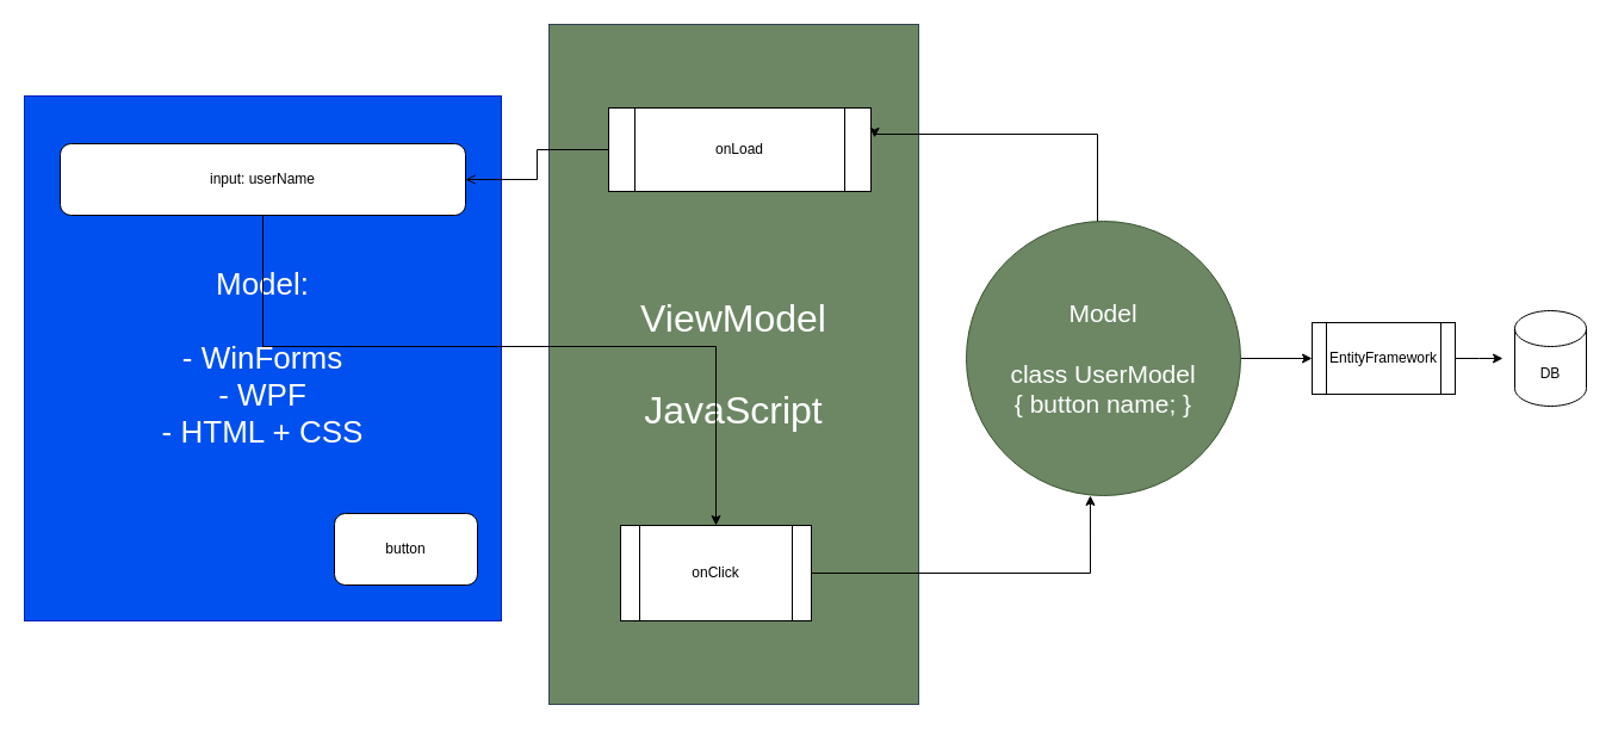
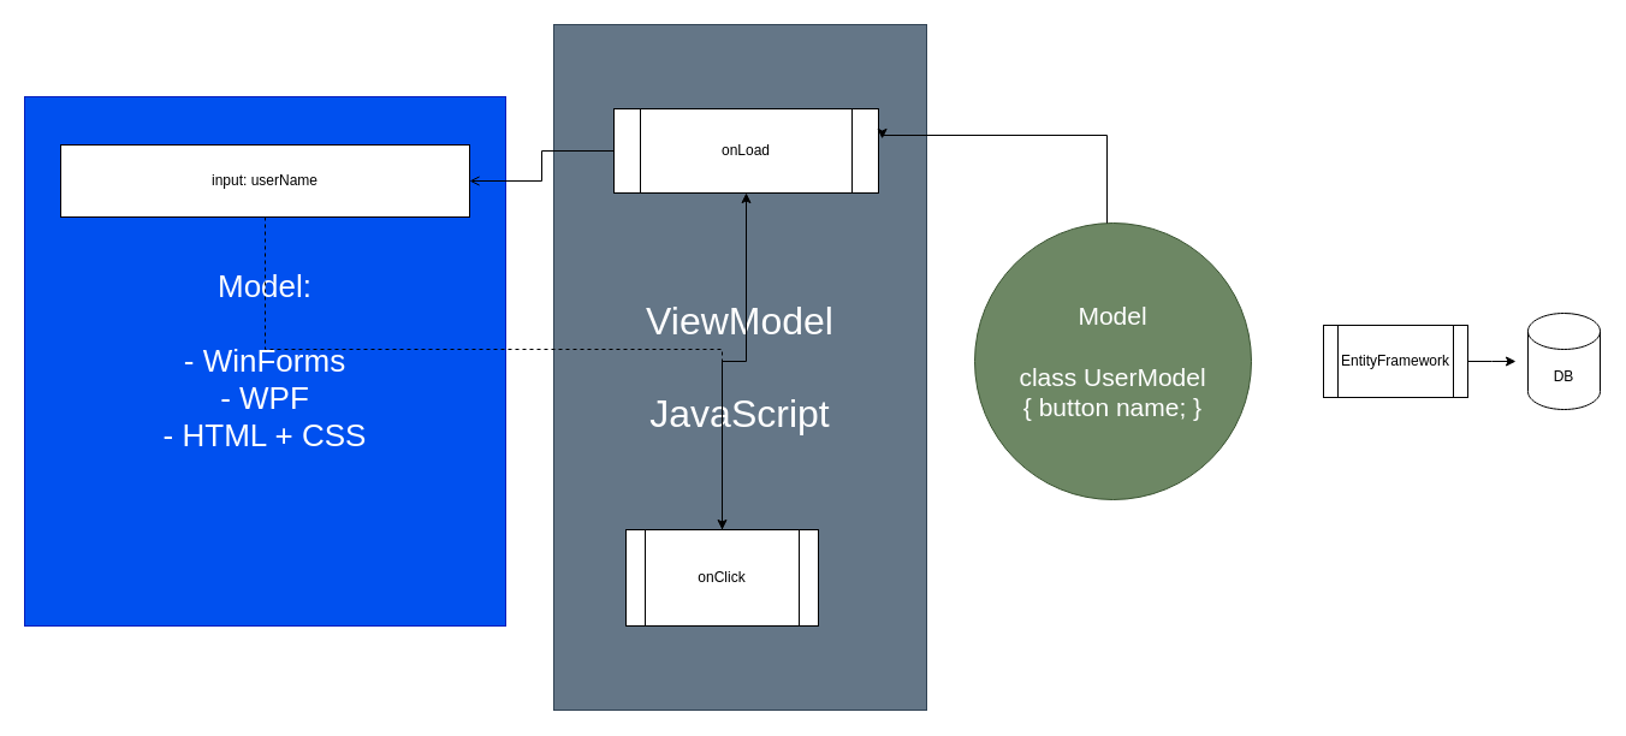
  <mxCell id="0" />
  <mxCell id="1" parent="0" />
- <mxCell id="2" value="&lt;font style=&quot;font-size: 32px;&quot;&gt;ViewModel&lt;/font&gt;&lt;div&gt;&lt;font style=&quot;font-size: 32px;&quot;&gt;&lt;br&gt;&lt;/font&gt;&lt;/div&gt;&lt;div&gt;&lt;font style=&quot;font-size: 32px;&quot;&gt;JavaScript&lt;/font&gt;&lt;/div&gt;" style="rounded=0;whiteSpace=wrap;html=1;fillColor=#6d8764;fontColor=#ffffff;strokeColor=#314354;" parent="1" vertex="1"><mxGeometry x="460" y="20" width="310" height="570" as="geometry" /></mxCell>
+ <mxCell id="2" value="&lt;font style=&quot;font-size: 32px;&quot;&gt;ViewModel&lt;/font&gt;&lt;div&gt;&lt;font style=&quot;font-size: 32px;&quot;&gt;&lt;br&gt;&lt;/font&gt;&lt;/div&gt;&lt;div&gt;&lt;font style=&quot;font-size: 32px;&quot;&gt;JavaScript&lt;/font&gt;&lt;/div&gt;" style="rounded=0;whiteSpace=wrap;html=1;fillColor=#647687;fontColor=#ffffff;strokeColor=#314354;" parent="1" vertex="1"><mxGeometry x="460" y="20" width="310" height="570" as="geometry" /></mxCell>
  <mxCell id="3" value="Model:&lt;br style=&quot;font-size: 26px;&quot;&gt;&lt;br style=&quot;font-size: 26px;&quot;&gt;- WinForms&lt;br style=&quot;font-size: 26px;&quot;&gt;- WPF&lt;div style=&quot;font-size: 26px;&quot;&gt;- HTML + CSS&lt;/div&gt;" style="rounded=0;whiteSpace=wrap;html=1;fillColor=#0050ef;fontColor=#ffffff;strokeColor=#001DBC;fontSize=26;" parent="1" vertex="1"><mxGeometry x="20" y="80" width="400" height="440" as="geometry" /></mxCell>
- <mxCell id="4" value="button" style="rounded=1;whiteSpace=wrap;html=1;" parent="1" vertex="1"><mxGeometry x="280" y="430" width="120" height="60" as="geometry" /></mxCell>
- <mxCell id="5" style="edgeStyle=orthogonalEdgeStyle;rounded=0;orthogonalLoop=1;jettySize=auto;html=1;entryX=0.5;entryY=0;entryDx=0;entryDy=0;" parent="1" source="6" target="7" edge="1"><mxGeometry relative="1" as="geometry"><Array as="points"><mxPoint x="220" y="290" /><mxPoint x="600" y="290" /></Array></mxGeometry></mxCell>
- <mxCell id="6" value="input: userName" style="rounded=1;whiteSpace=wrap;html=1;" parent="1" vertex="1"><mxGeometry x="50" y="120" width="340" height="60" as="geometry" /></mxCell>
+ <mxCell id="5" style="edgeStyle=orthogonalEdgeStyle;rounded=0;orthogonalLoop=1;jettySize=auto;html=1;entryX=0.5;entryY=0;entryDx=0;entryDy=0;dashed=1;" parent="1" source="6" target="7" edge="1"><mxGeometry relative="1" as="geometry"><Array as="points"><mxPoint x="220" y="290" /><mxPoint x="600" y="290" /></Array></mxGeometry></mxCell>
+ <mxCell id="6" value="input: userName" style="whiteSpace=wrap;html=1;rounded=0;" parent="1" vertex="1"><mxGeometry x="50" y="120" width="340" height="60" as="geometry" /></mxCell>
  <mxCell id="7" value="onClick" style="shape=process;whiteSpace=wrap;html=1;backgroundOutline=1;" parent="1" vertex="1"><mxGeometry x="520" y="440" width="160" height="80" as="geometry" /></mxCell>
- <mxCell id="8" style="edgeStyle=orthogonalEdgeStyle;rounded=0;orthogonalLoop=1;jettySize=auto;html=1;entryX=0;entryY=0.5;entryDx=0;entryDy=0;" parent="1" source="9" target="12" edge="1"><mxGeometry relative="1" as="geometry" /></mxCell>
  <mxCell id="9" value="Model&lt;br&gt;&lt;br&gt;class UserModel&lt;br style=&quot;font-size: 21px;&quot;&gt;{ button name; }" style="ellipse;whiteSpace=wrap;html=1;aspect=fixed;fontSize=21;fillColor=#6d8764;fontColor=#ffffff;strokeColor=#3A5431;" parent="1" vertex="1"><mxGeometry x="810" y="185" width="230" height="230" as="geometry" /></mxCell>
  <mxCell id="10" value="DB" style="shape=cylinder3;whiteSpace=wrap;html=1;boundedLbl=1;backgroundOutline=1;size=15;" parent="1" vertex="1"><mxGeometry x="1270" y="260" width="60" height="80" as="geometry" /></mxCell>
  <mxCell id="11" style="edgeStyle=orthogonalEdgeStyle;rounded=0;orthogonalLoop=1;jettySize=auto;html=1;" parent="1" source="12" edge="1"><mxGeometry relative="1" as="geometry"><mxPoint x="1260" y="300" as="targetPoint" /></mxGeometry></mxCell>
  <mxCell id="12" value="EntityFramework" style="shape=process;whiteSpace=wrap;html=1;backgroundOutline=1;" parent="1" vertex="1"><mxGeometry x="1100" y="270" width="120" height="60" as="geometry" /></mxCell>
  <mxCell id="13" style="edgeStyle=orthogonalEdgeStyle;rounded=0;orthogonalLoop=1;jettySize=auto;html=1;entryX=1;entryY=0.5;entryDx=0;entryDy=0;endArrow=open;" parent="1" source="14" target="6" edge="1"><mxGeometry relative="1" as="geometry" /></mxCell>
  <mxCell id="14" value="onLoad" style="shape=process;whiteSpace=wrap;html=1;backgroundOutline=1;" parent="1" vertex="1"><mxGeometry x="510" y="90" width="220" height="70" as="geometry" /></mxCell>
  <mxCell id="15" style="edgeStyle=orthogonalEdgeStyle;rounded=0;orthogonalLoop=1;jettySize=auto;html=1;entryX=1.014;entryY=0.356;entryDx=0;entryDy=0;entryPerimeter=0;" parent="1" source="9" target="14" edge="1"><mxGeometry relative="1" as="geometry"><Array as="points"><mxPoint x="920" y="112" /></Array></mxGeometry></mxCell>
- <mxCell id="16" style="edgeStyle=orthogonalEdgeStyle;rounded=0;orthogonalLoop=1;jettySize=auto;html=1;entryX=0.452;entryY=1;entryDx=0;entryDy=0;entryPerimeter=0;" parent="1" source="7" target="9" edge="1"><mxGeometry relative="1" as="geometry" /></mxCell>
+ <mxCell id="16" style="edgeStyle=orthogonalEdgeStyle;rounded=0;orthogonalLoop=1;jettySize=auto;html=1;" parent="1" source="7" target="14" edge="1"><mxGeometry relative="1" as="geometry" /></mxCell>
